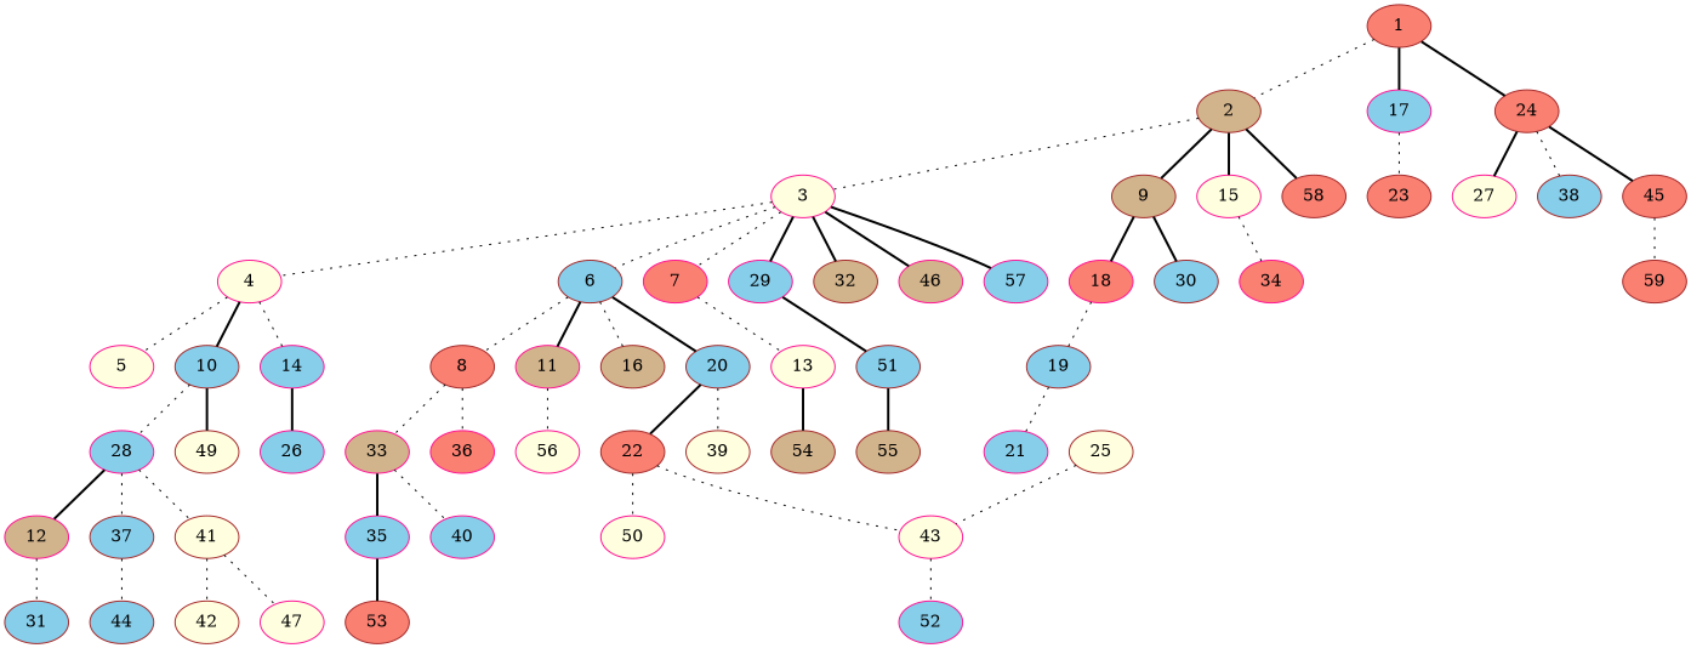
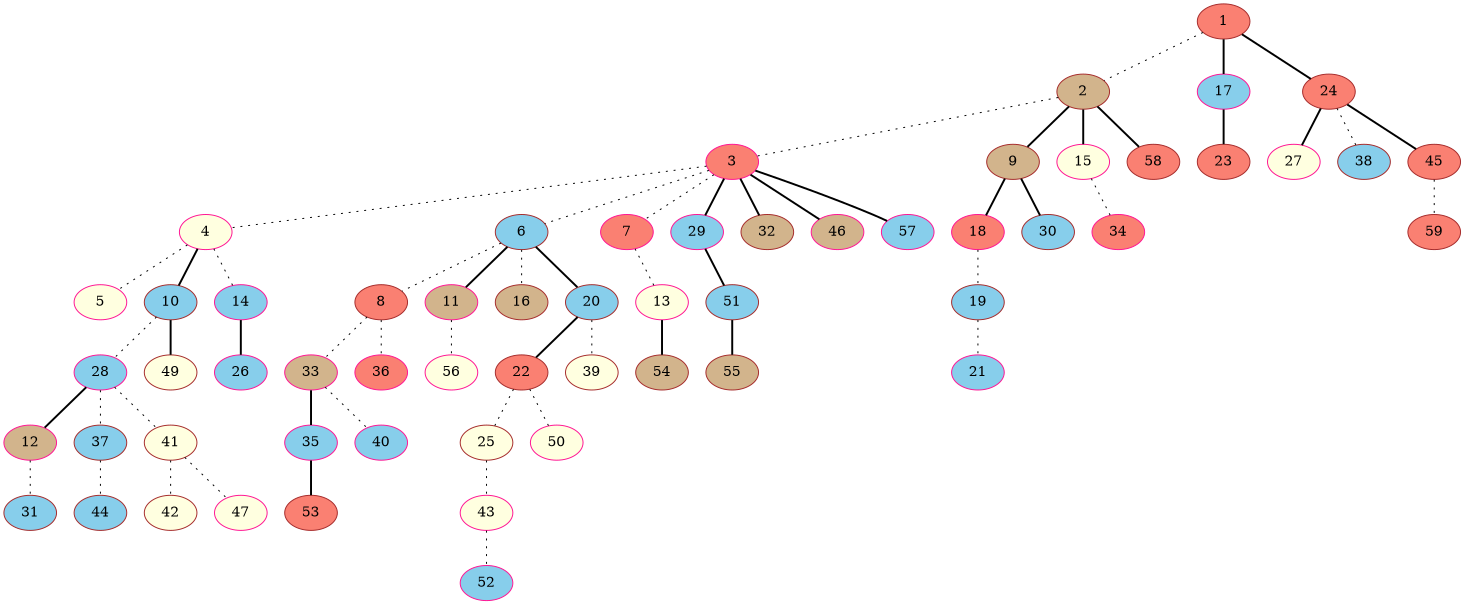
  graph {
    node [color=brown fillcolor=skyblue style=filled]
    edge [style=dotted]
    1 [fillcolor=salmon]
    2 [fillcolor=tan]
    17 [color=deeppink]
    24 [fillcolor=salmon]
-   3 [color=deeppink fillcolor=lightyellow]
+   3 [color=deeppink fillcolor=salmon]
    9 [fillcolor=tan]
    15 [color=deeppink fillcolor=lightyellow]
    58 [fillcolor=salmon]
    23 [fillcolor=salmon]
    27 [color=deeppink fillcolor=lightyellow]
    38
    45 [fillcolor=salmon]
    4 [color=deeppink fillcolor=lightyellow]
    6
    7 [color=deeppink fillcolor=salmon]
    29 [color=deeppink]
    32 [fillcolor=tan]
    46 [color=deeppink fillcolor=tan]
    57 [color=deeppink]
    18 [color=deeppink fillcolor=salmon]
    30
    34 [color=deeppink fillcolor=salmon]
    5 [color=deeppink fillcolor=lightyellow]
    10
    14 [color=deeppink]
    8 [fillcolor=salmon]
    11 [color=deeppink fillcolor=tan]
    16 [fillcolor=tan]
    20
    13 [color=deeppink fillcolor=lightyellow]
    51
    28 [color=deeppink]
    49 [fillcolor=lightyellow]
    26 [color=deeppink]
    12 [color=deeppink fillcolor=tan]
    31
    33 [color=deeppink fillcolor=tan]
    36 [color=deeppink fillcolor=salmon]
    56 [color=deeppink fillcolor=lightyellow]
    22 [fillcolor=salmon]
    39 [fillcolor=lightyellow]
    54 [fillcolor=tan]
    35 [color=deeppink]
    40 [color=deeppink]
    19
    37
    41 [fillcolor=lightyellow]
    21 [color=deeppink]
    25 [fillcolor=lightyellow]
    50 [color=deeppink fillcolor=lightyellow]
    43 [color=deeppink fillcolor=lightyellow]
    59 [fillcolor=salmon]
    52 [color=deeppink]
    44
    42 [fillcolor=lightyellow]
    47 [color=deeppink fillcolor=lightyellow]
    55 [fillcolor=tan]
    53 [fillcolor=salmon]
    1 -- 2
    1 -- 17 [style=bold]
    1 -- 24 [style=bold]
    2 -- 3
    2 -- 9 [style=bold]
    2 -- 15 [style=bold]
    2 -- 58 [style=bold]
-   17 -- 23
+   17 -- 23 [style=bold]
    24 -- 27 [style=bold]
    24 -- 38
    24 -- 45 [style=bold]
    3 -- 4
    3 -- 6
    3 -- 7
    3 -- 29 [style=bold]
    3 -- 32 [style=bold]
    3 -- 46 [style=bold]
    3 -- 57 [style=bold]
    9 -- 18 [style=bold]
    9 -- 30 [style=bold]
    15 -- 34
    45 -- 59
    4 -- 5
    4 -- 10 [style=bold]
    4 -- 14
    6 -- 8
    6 -- 11 [style=bold]
    6 -- 16
    6 -- 20 [style=bold]
    7 -- 13
    29 -- 51 [style=bold]
    18 -- 19
    10 -- 28
    10 -- 49 [style=bold]
    14 -- 26 [style=bold]
    8 -- 33
    8 -- 36
    11 -- 56
    20 -- 22 [style=bold]
    20 -- 39
    13 -- 54 [style=bold]
    51 -- 55 [style=bold]
    28 -- 12 [style=bold]
    28 -- 37
    28 -- 41
    12 -- 31
    33 -- 35 [style=bold]
    33 -- 40
-   22 -- 43
+   22 -- 25
    22 -- 50
    35 -- 53 [style=bold]
    19 -- 21
    37 -- 44
    41 -- 42
    41 -- 47
    25 -- 43
    43 -- 52
  }
